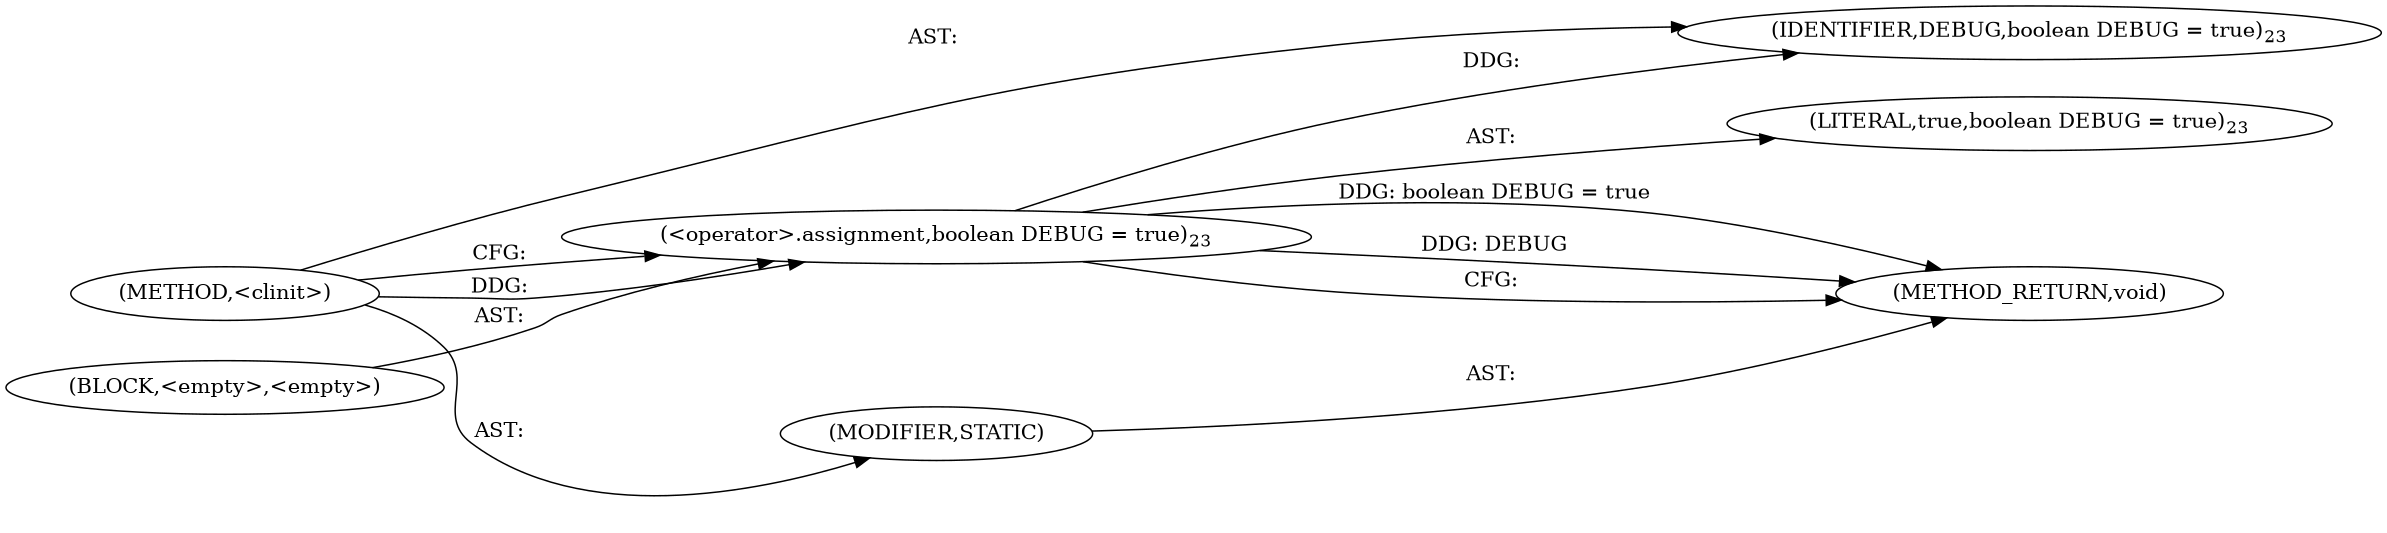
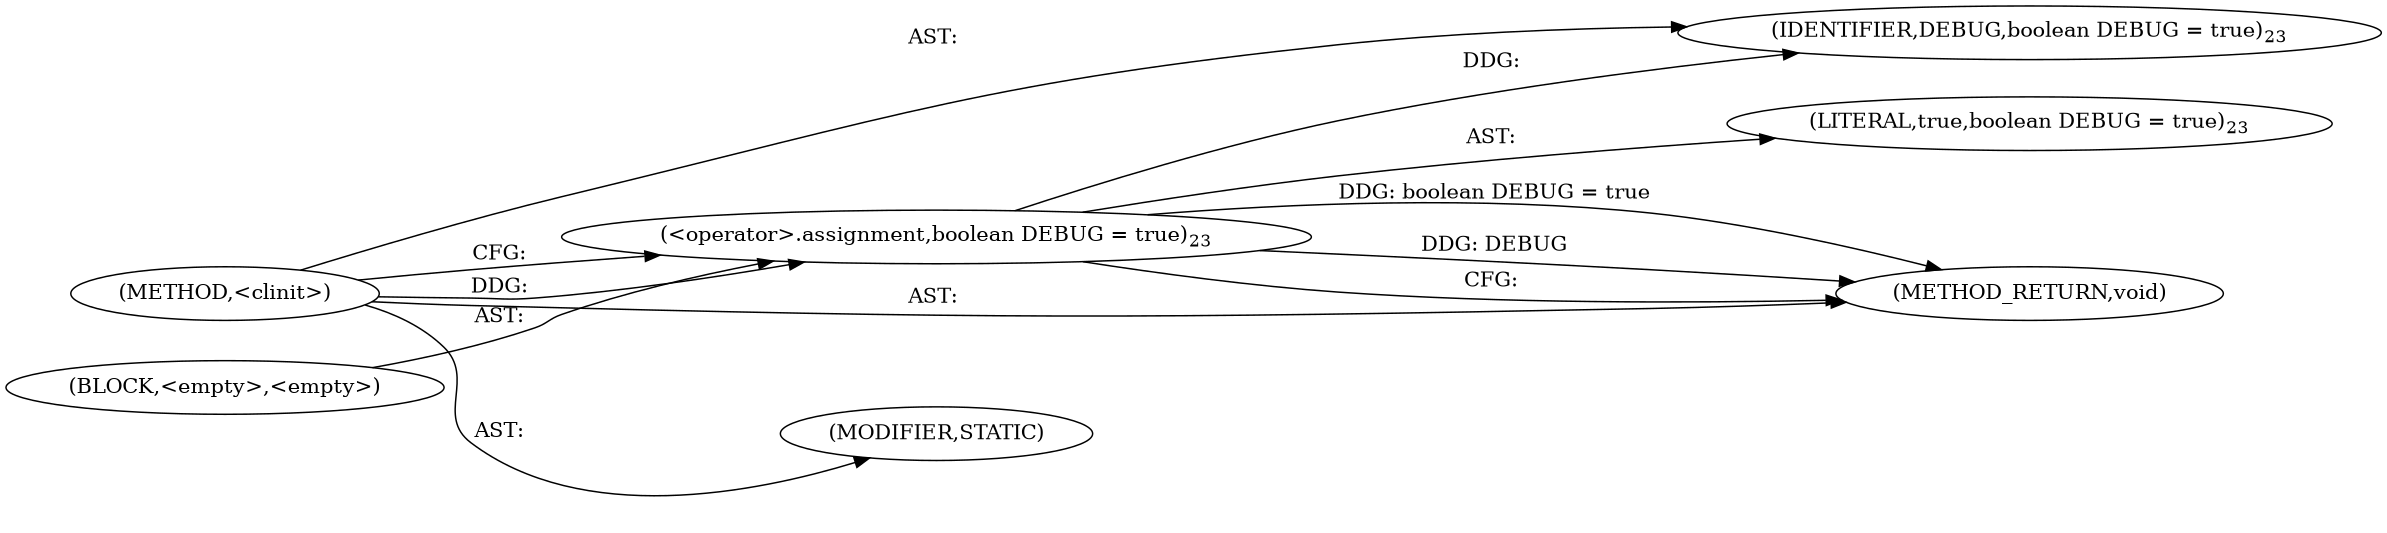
  digraph {
    rankdir=LR
    n1 [label=<(METHOD,&lt;clinit&gt;)>]
    n2 [label=<(&lt;operator&gt;.assignment,boolean DEBUG = true)<SUB>23</SUB>>]
    n3 [label=<(MODIFIER,STATIC)>]
    n4 [label=<(METHOD_RETURN,void)>]
    n5 [label=<(IDENTIFIER,DEBUG,boolean DEBUG = true)<SUB>23</SUB>>]
    n6 [label=<(BLOCK,&lt;empty&gt;,&lt;empty&gt;)>]
    n7 [label=<(LITERAL,true,boolean DEBUG = true)<SUB>23</SUB>>]
    n1 -> n2 [label="CFG: "]
    n1 -> n2 [label="DDG: "]
    n1 -> n3 [label="AST: "]
-   n3 -> n4 [label="AST: "]
+   n1 -> n4 [label="AST: "]
    n1 -> n5 [label="AST: "]
    n2 -> n4 [label="CFG: "]
    n2 -> n4 [label="DDG: boolean DEBUG = true"]
    n2 -> n4 [label="DDG: DEBUG"]
    n2 -> n5 [label="DDG: "]
    n2 -> n7 [label="AST: "]
    n6 -> n2 [label="AST: "]
  }
